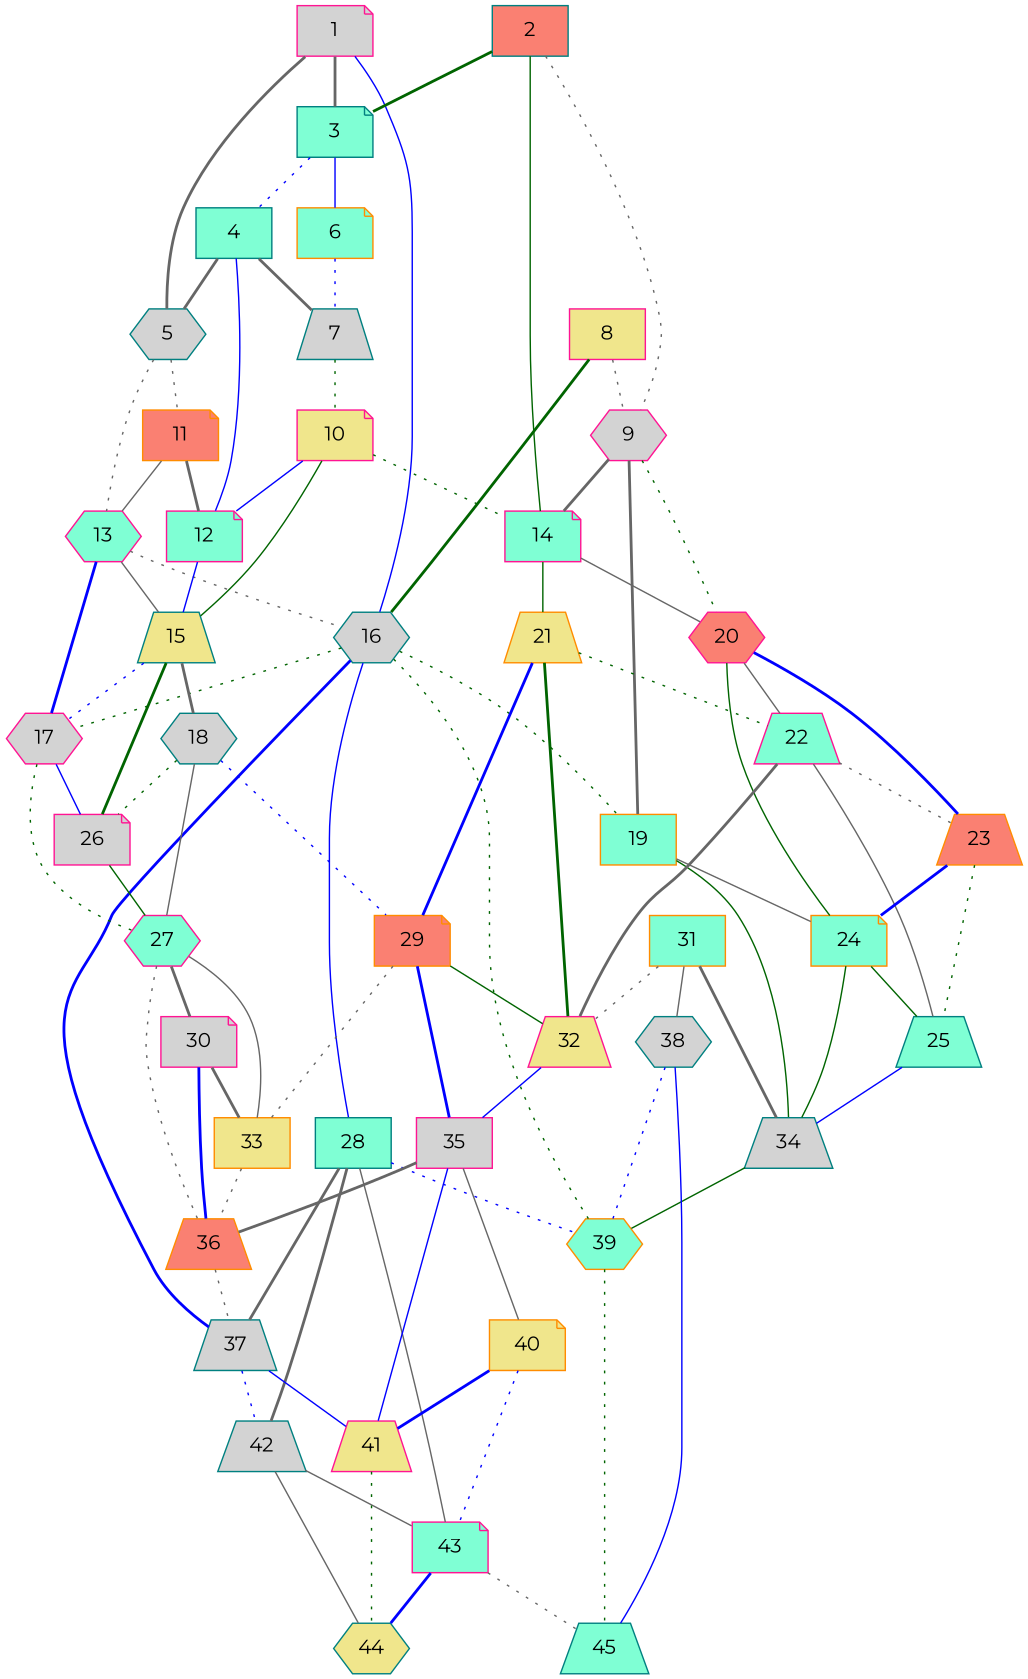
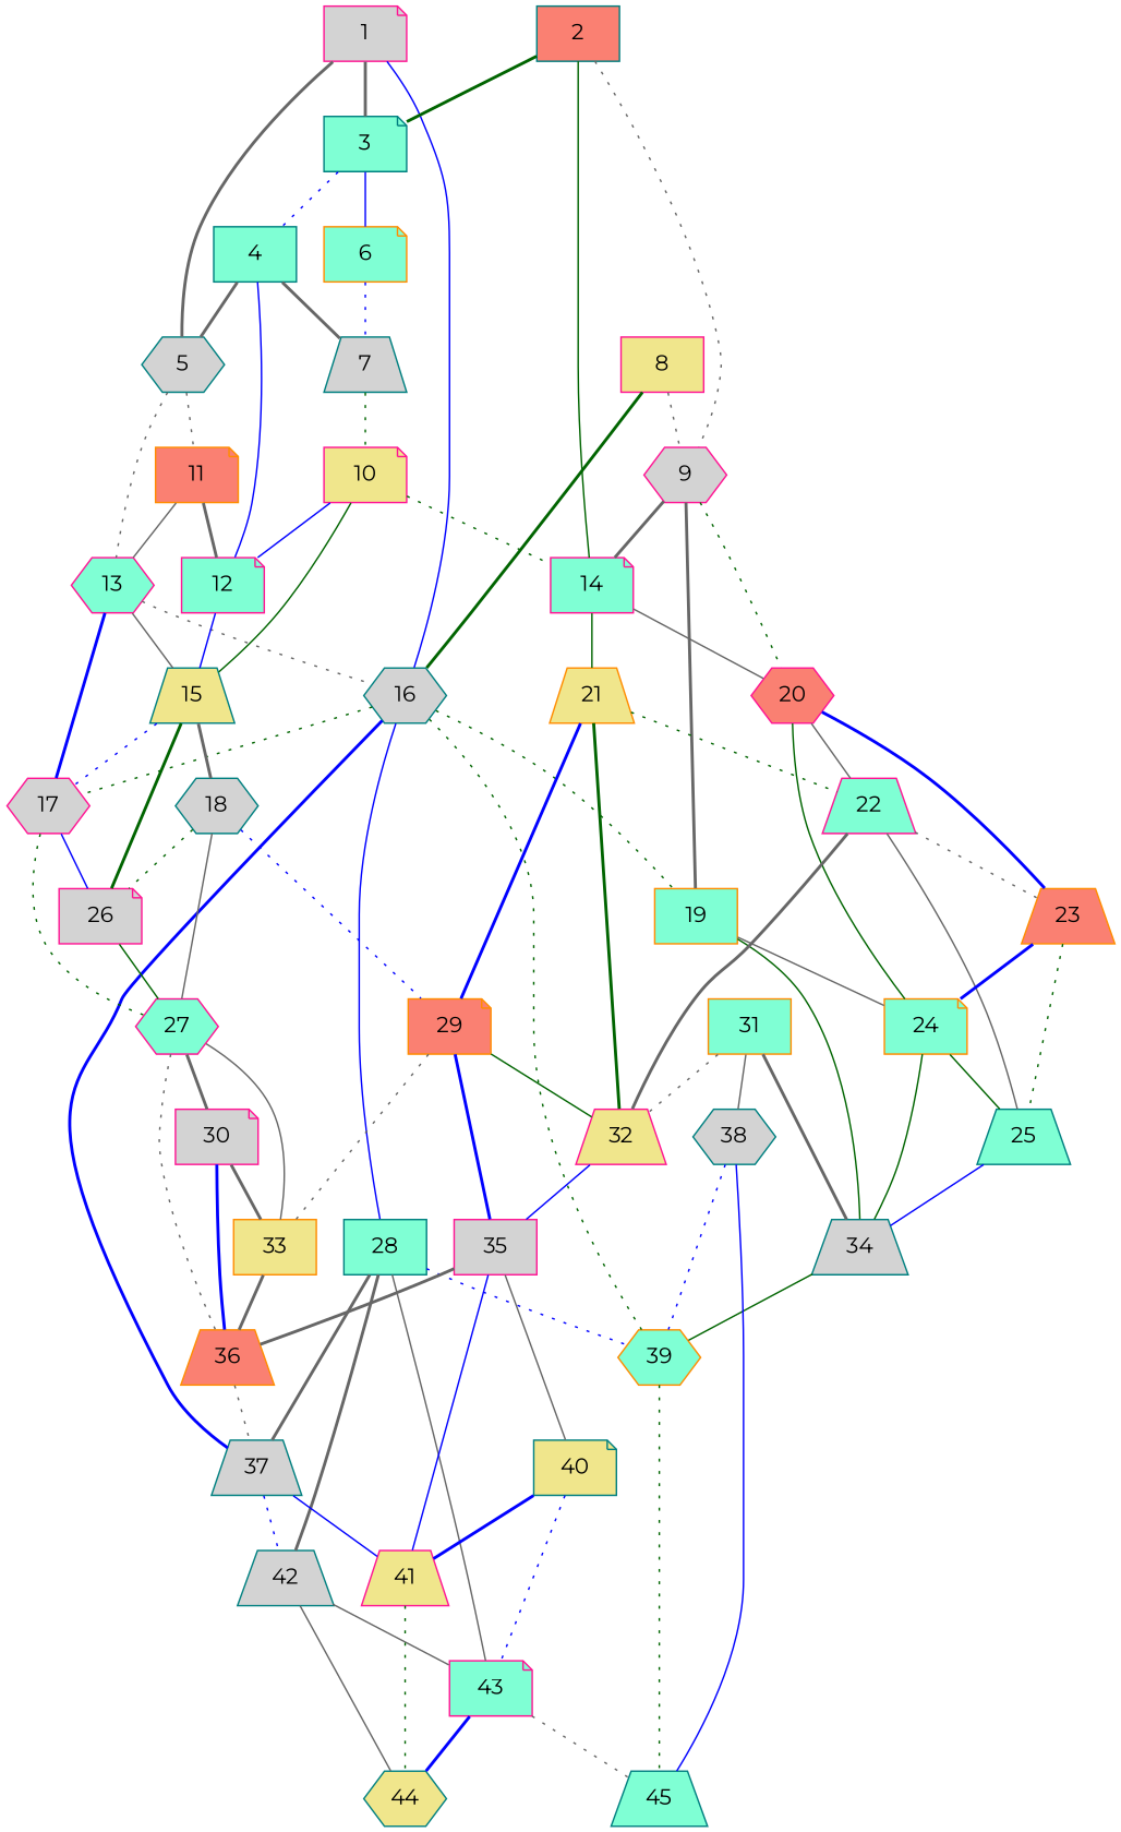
  graph {
    fontname=Montserrat
    node [color=deeppink fillcolor=aquamarine fontname=Montserrat shape=note style=filled]
    edge [color=gray40 fontname=Montserrat style=solid weight=1.0]
    1 [fillcolor=lightgrey]
    3 [color=teal]
    5 [color=teal fillcolor=lightgrey shape=hexagon]
    16 [color=teal fillcolor=lightgrey shape=hexagon]
    4 [color=teal shape=box]
    6 [color=darkorange]
    11 [color=darkorange fillcolor=salmon]
    13 [shape=hexagon]
    19 [color=darkorange shape=box]
    17 [fillcolor=lightgrey shape=hexagon]
    28 [color=teal shape=box]
    37 [color=teal fillcolor=lightgrey shape=trapezium]
    39 [color=darkorange shape=hexagon]
    2 [color=teal fillcolor=salmon shape=box]
    9 [fillcolor=lightgrey shape=hexagon]
    14
    20 [fillcolor=salmon shape=hexagon]
    21 [color=darkorange fillcolor=khaki shape=trapezium]
    7 [color=teal fillcolor=lightgrey shape=trapezium]
    12
    10 [fillcolor=khaki]
    15 [color=teal fillcolor=khaki shape=trapezium]
    8 [fillcolor=khaki shape=box]
    24 [color=darkorange]
    34 [color=teal fillcolor=lightgrey shape=trapezium]
    22 [shape=trapezium]
    23 [color=darkorange fillcolor=salmon shape=trapezium]
    18 [color=teal fillcolor=lightgrey shape=hexagon]
    26 [fillcolor=lightgrey]
    27 [shape=hexagon]
    29 [color=darkorange fillcolor=salmon]
    32 [fillcolor=khaki shape=trapezium]
    42 [color=teal fillcolor=lightgrey shape=trapezium]
    43
    41 [fillcolor=khaki shape=trapezium]
    45 [color=teal shape=trapezium]
    30 [fillcolor=lightgrey]
    33 [color=darkorange fillcolor=khaki shape=box]
    36 [color=darkorange fillcolor=salmon shape=trapezium]
    35 [fillcolor=lightgrey shape=box]
    25 [color=teal shape=trapezium]
    44 [color=teal fillcolor=khaki shape=hexagon]
-   40 [color=darkorange fillcolor=khaki]
+   40 [color=teal fillcolor=khaki]
    31 [color=darkorange shape=box]
    38 [color=teal fillcolor=lightgrey shape=hexagon]
    1 -- 3 [style=bold weight=2.0]
    1 -- 5 [style=bold]
    1 -- 16 [color=blue]
    3 -- 4 [color=blue style=dotted]
    3 -- 6 [color=blue]
    5 -- 11 [style=dotted]
    5 -- 13 [style=dotted weight=2.0]
    16 -- 19 [color=darkgreen style=dotted]
    16 -- 17 [color=darkgreen style=dotted]
    16 -- 28 [color=blue]
    16 -- 37 [color=blue style=bold]
    16 -- 39 [color=darkgreen style=dotted]
    4 -- 5 [style=bold weight=2.0]
    4 -- 7 [style=bold]
    4 -- 12 [color=blue]
    6 -- 7 [color=blue style=dotted weight=3.0]
    11 -- 13
    11 -- 12 [style=bold weight=2.0]
    13 -- 16 [style=dotted]
    13 -- 17 [color=blue style=bold]
    13 -- 15
    19 -- 24
    19 -- 34 [color=darkgreen]
    17 -- 26 [color=blue]
    17 -- 27 [color=darkgreen style=dotted]
    28 -- 37 [style=bold]
    28 -- 39 [color=blue style=dotted]
    28 -- 42 [style=bold]
    28 -- 43
    37 -- 42 [color=blue style=dotted]
    37 -- 41 [color=blue]
    39 -- 45 [color=darkgreen style=dotted weight=2.0]
    2 -- 3 [color=darkgreen style=bold]
    2 -- 9 [style=dotted]
    2 -- 14 [color=darkgreen]
    9 -- 19 [style=bold]
    9 -- 14 [style=bold]
    9 -- 20 [color=darkgreen style=dotted]
    14 -- 20
    14 -- 21 [color=darkgreen]
    20 -- 24 [color=darkgreen]
    20 -- 22
    20 -- 23 [color=blue style=bold]
    21 -- 22 [color=darkgreen style=dotted]
    21 -- 29 [color=blue style=bold]
    21 -- 32 [color=darkgreen style=bold]
    7 -- 10 [color=darkgreen style=dotted weight=2.0]
    12 -- 15 [color=blue]
    10 -- 14 [color=darkgreen style=dotted weight=2.0]
    10 -- 12 [color=blue]
    10 -- 15 [color=darkgreen]
    15 -- 17 [color=blue style=dotted]
    15 -- 18 [style=bold]
    15 -- 26 [color=darkgreen style=bold]
    8 -- 16 [color=darkgreen style=bold]
    8 -- 9 [style=dotted weight=2.0]
    24 -- 34 [color=darkgreen]
    24 -- 25 [color=darkgreen]
    34 -- 39 [color=darkgreen weight=2.0]
    22 -- 23 [style=dotted]
    22 -- 32 [style=bold]
    22 -- 25
    23 -- 24 [color=blue style=bold]
    23 -- 25 [color=darkgreen style=dotted]
    18 -- 26 [color=darkgreen style=dotted]
    18 -- 27
    18 -- 29 [color=blue style=dotted]
    26 -- 27 [color=darkgreen]
    27 -- 30 [style=bold]
    27 -- 33
    27 -- 36 [style=dotted]
    29 -- 32 [color=darkgreen]
    29 -- 33 [style=dotted]
    29 -- 35 [color=blue style=bold]
    32 -- 35 [color=blue]
    42 -- 43
    42 -- 44
    43 -- 45 [style=dotted]
    43 -- 44 [color=blue style=bold]
    41 -- 44 [color=darkgreen style=dotted weight=2.0]
    30 -- 33 [style=bold weight=2.0]
    30 -- 36 [color=blue style=bold]
-   33 -- 36 [style=dotted]
+   33 -- 36 [style=bold]
    36 -- 37 [style=dotted weight=2.0]
    35 -- 41 [color=blue]
    35 -- 36 [style=bold]
    35 -- 40
    25 -- 34 [color=blue]
    40 -- 43 [color=blue style=dotted]
    40 -- 41 [color=blue style=bold]
    31 -- 34 [style=bold]
    31 -- 32 [style=dotted weight=2.0]
    31 -- 38 [weight=2.0]
    38 -- 39 [color=blue style=dotted]
    38 -- 45 [color=blue]
  }
